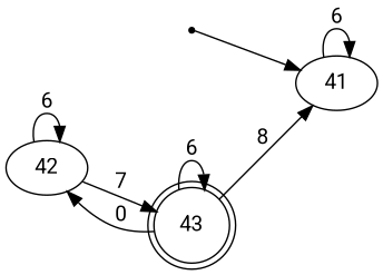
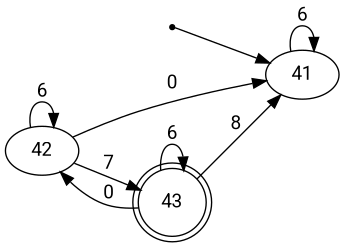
  digraph {
    fontname=Roboto
    rankdir=LR
    node [fontname=Roboto]
    edge [fontname=Roboto]
    inic [shape=point]
    41
    42
    43 [shape=doublecircle]
    inic -> 41
    41 -> 41 [label=6]
+   42 -> 41 [label=0]
    42 -> 42 [label=6]
    42 -> 43 [label=7]
    43 -> 41 [label=8]
    43 -> 42 [label=0]
    43 -> 43 [label=6]
  }
